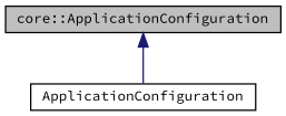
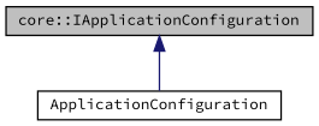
  digraph {
    fontname="Source Code Pro"
    node [color=black fontname="Source Code Pro" fontsize=10 shape=record style=filled]
-   n1 [fillcolor=grey75 fontcolor=black height=0.2 label="core::ApplicationConfiguration" width=0.4]
+   n1 [fillcolor=grey75 fontcolor=black height=0.2 label="core::IApplicationConfiguration" width=0.4]
    n2 [fillcolor=white height=0.2 label=ApplicationConfiguration width=0.4]
    n1 -> n2 [color=midnightblue dir=back fontname="Source Code Pro" fontsize=10 labelfontname=Helvetica labelfontsize=10 style=solid]
  }
